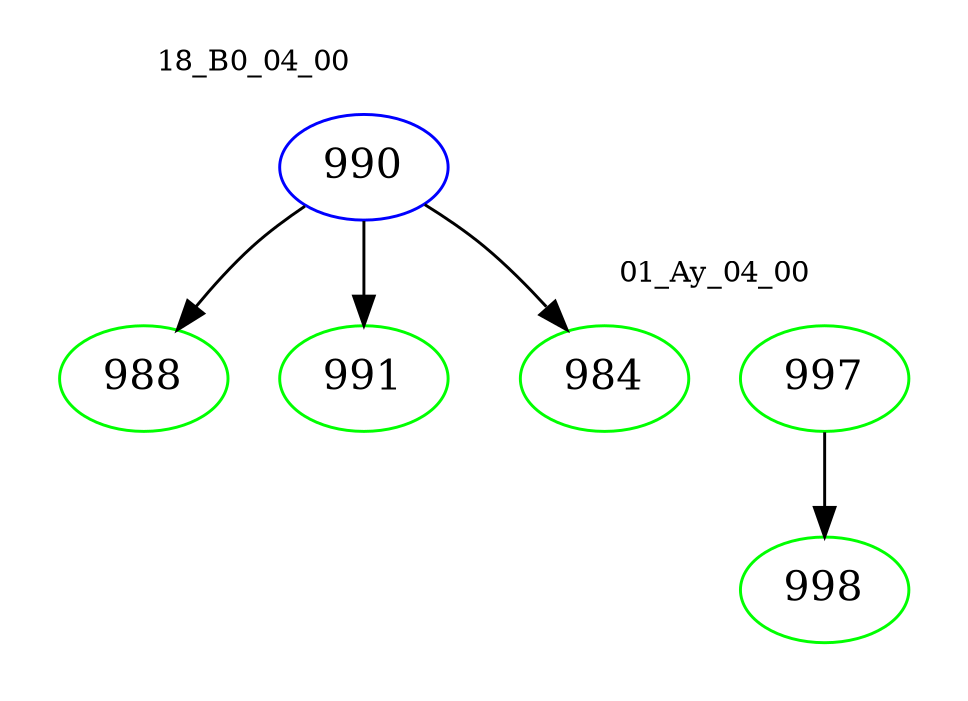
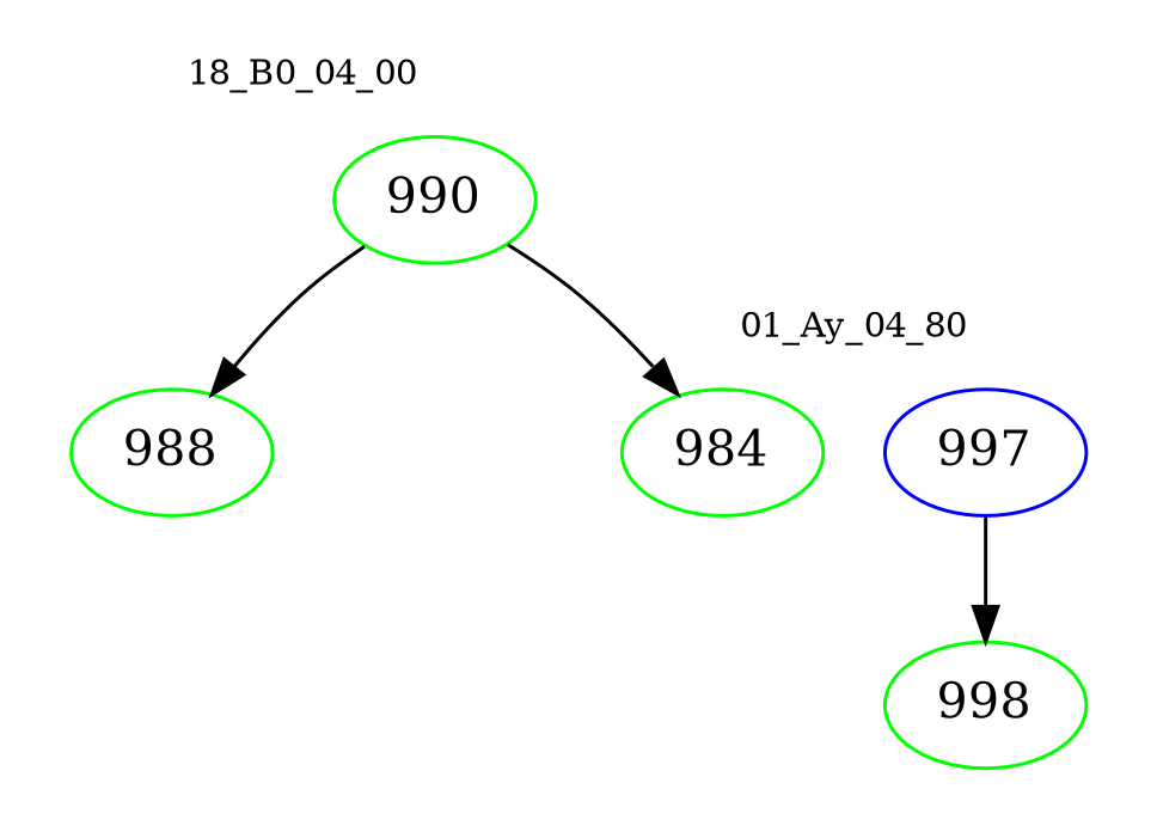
  digraph {
    node [color=green]
    edge [color=black]
-   n1 [label=997]
+   n1 [color=blue label=997]
    n2 [label=984]
    n3 [label=998]
-   n4 [color=blue label=990]
+   n4 [label=990]
    n5 [label=988]
-   n6 [label=991]
    subgraph cluster_1 {
      color=white
      fontsize=10
-     label="01_Ay_04_00"
+     label="01_Ay_04_80"
      n1
      n2
      n3
    }
    subgraph cluster_2 {
      color=white
      fontsize=10
      label="18_B0_04_00"
      n4
      n5
-     n6
    }
    n1 -> n3
    n4 -> n2
    n4 -> n5
-   n4 -> n6
  }
